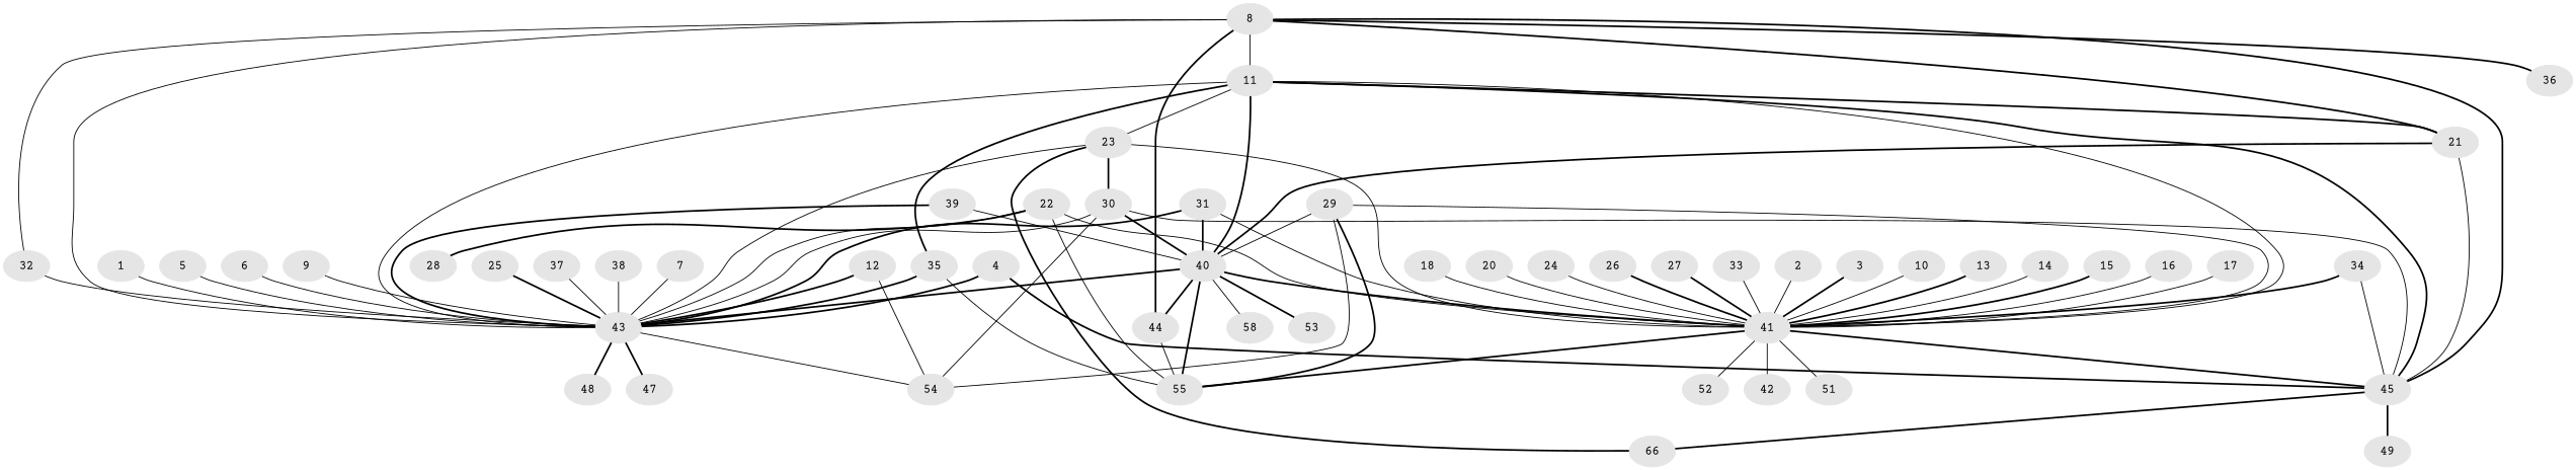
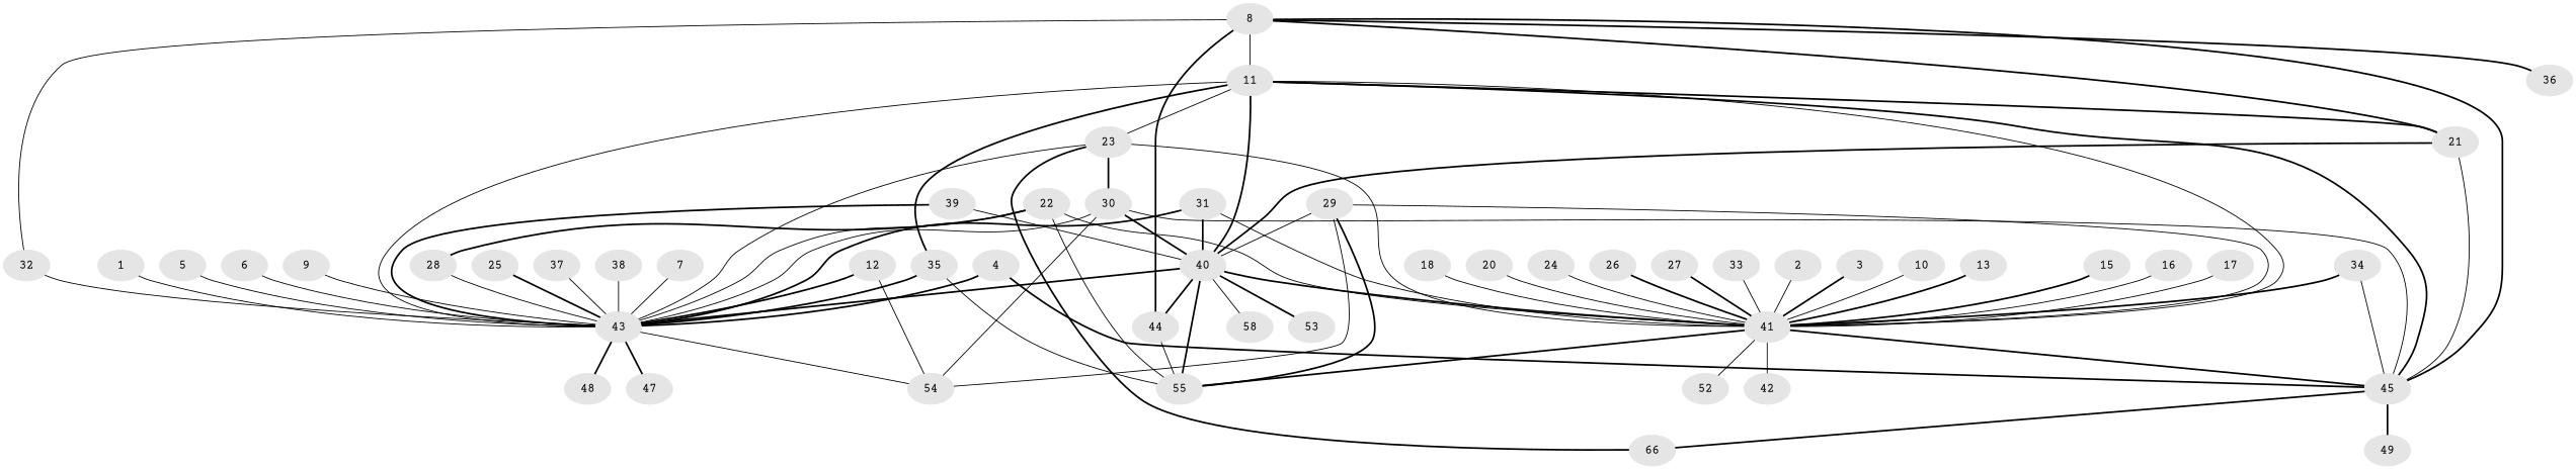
  graph {
    fontname="Courier Prime"
    node [color=gray90 fontname="Courier Prime" style=filled]
    edge [fontname="Courier Prime" style=solid weight=1.0]
    1
    43
    54
    47
    48
    2
    41
    45
    55
    42
-   51
    52
    3
    4
    n15 [label=66]
    49
    5
    6
    7
    8
    11
    21
    32
    36
    44
    23
    35
    40
    9
    10
    30
    n32 [label=58]
    53
    12
    13
-   14
    15
    16
    17
    18
    20
    22
    28
    24
    25
    26
    27
    29
    31
    33
    34
    37
    38
    39
    1 -- 43
    43 -- 54
    43 -- 47 [style=bold]
    43 -- 48 [style=bold]
    2 -- 41
    41 -- 45 [style=bold]
    41 -- 55 [style=bold]
    41 -- 42
-   41 -- 51
    41 -- 52
    45 -- n15 [style=bold]
    45 -- 49 [style=bold]
    3 -- 41 [style=bold]
    4 -- 43 [style=bold]
    4 -- 45 [style=bold]
    5 -- 43
    6 -- 43
    7 -- 43
-   8 -- 43
+   28 -- 43
    8 -- 45 [style=bold]
    8 -- 11
    8 -- 21 [style=bold]
    8 -- 32
    8 -- 36 [style=bold]
    8 -- 44 [style=bold]
    11 -- 43
    11 -- 41
    11 -- 45 [style=bold]
    11 -- 21 [style=bold]
    11 -- 23
    11 -- 35 [style=bold]
    11 -- 40 [style=bold]
    21 -- 45
    21 -- 40 [style=bold]
    32 -- 43 [weight=2.0]
    44 -- 55
    23 -- 43
    23 -- 41
    23 -- n15 [style=bold]
    23 -- 30 [style=bold]
    35 -- 43 [style=bold]
    35 -- 55
    40 -- 43 [style=bold]
    40 -- 41 [style=bold weight=2.0]
    40 -- 55 [style=bold]
    40 -- 44 [style=bold]
    40 -- n32 [weight=2.0]
    40 -- 53 [style=bold]
    9 -- 43
    10 -- 41
    30 -- 43 [weight=3.0]
    30 -- 54 [weight=2.0]
    30 -- 45
    30 -- 40 [style=bold]
    12 -- 43 [style=bold]
    12 -- 54
    13 -- 41 [style=bold]
-   14 -- 41
    15 -- 41 [style=bold]
    16 -- 41
    17 -- 41
    18 -- 41
    20 -- 41
    22 -- 43
    22 -- 41
    22 -- 55
    22 -- 28 [style=bold]
    24 -- 41
    25 -- 43 [style=bold]
    26 -- 41 [style=bold]
    27 -- 41 [style=bold]
    29 -- 54
    29 -- 41
    29 -- 55 [style=bold]
    29 -- 40
    31 -- 43 [style=bold]
    31 -- 41
    31 -- 40 [style=bold]
    33 -- 41
    34 -- 41 [style=bold]
    34 -- 45
    37 -- 43
    38 -- 43
    39 -- 43 [style=bold]
    39 -- 40
  }
